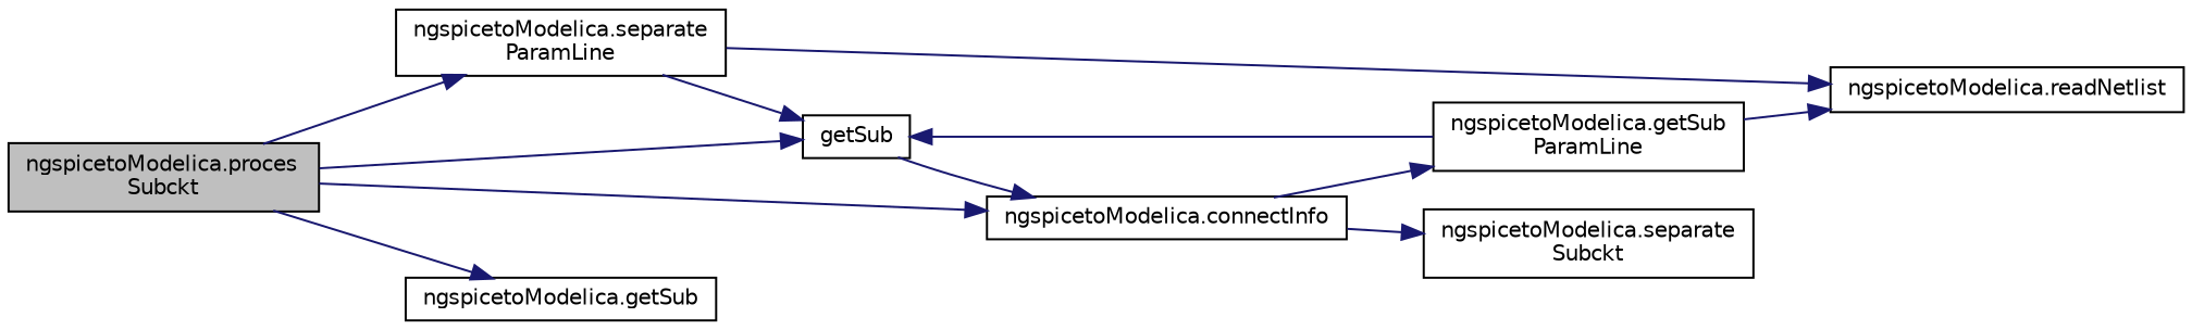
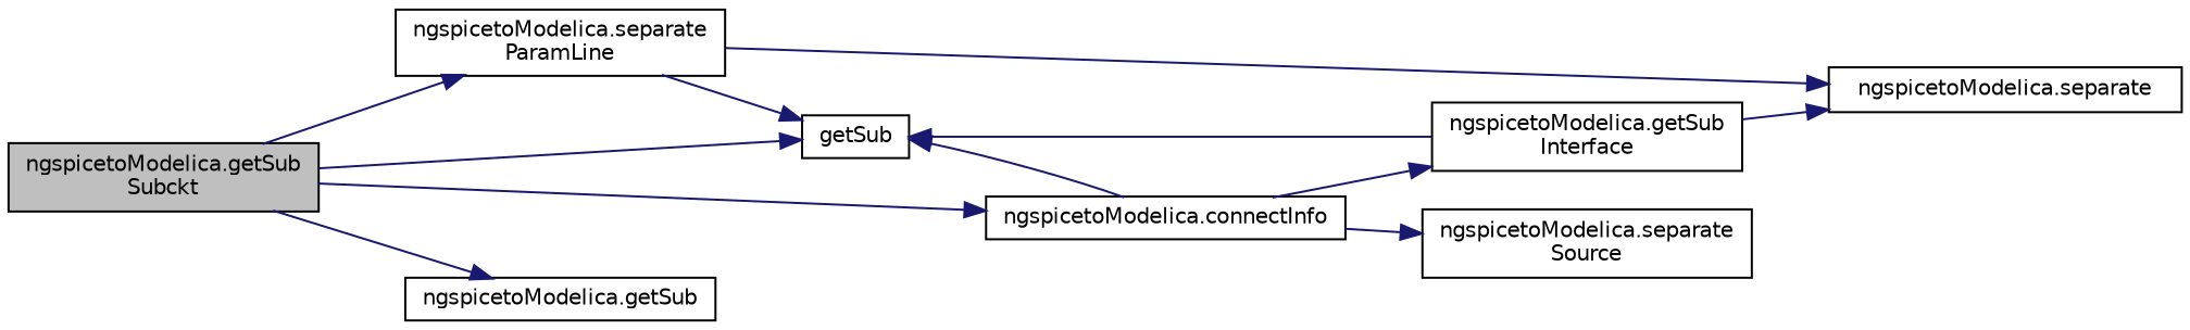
  digraph {
    rankdir=LR
    node [color=black fillcolor=white fontname=Helvetica fontsize=10 shape=record style=filled]
    edge [color=midnightblue fontname=Helvetica fontsize=10 labelfontname=Helvetica labelfontsize=10 style=solid]
-   n1 [fillcolor=grey75 fontcolor=black height=0.2 label="ngspicetoModelica.proces\lSubckt" width=0.4]
+   n1 [fillcolor=grey75 fontcolor=black height=0.2 label="ngspicetoModelica.getSub\lSubckt" width=0.4]
    n2 [height=0.2 label=getSub width=0.4]
    n3 [height=0.2 label="ngspicetoModelica.getSub" width=0.4]
    n4 [height=0.2 label="ngspicetoModelica.separate\lParamLine" width=0.4]
    n5 [height=0.2 label="ngspicetoModelica.connectInfo" width=0.4]
-   n6 [height=0.2 label="ngspicetoModelica.readNetlist" width=0.4]
-   n7 [height=0.2 label="ngspicetoModelica.getSub\lParamLine" width=0.4]
-   n8 [height=0.2 label="ngspicetoModelica.separate\lSubckt" width=0.4]
+   n6 [height=0.2 label="ngspicetoModelica.separate" width=0.4]
+   n7 [height=0.2 label="ngspicetoModelica.getSub\lInterface" width=0.4]
+   n8 [height=0.2 label="ngspicetoModelica.separate\lSource" width=0.4]
    n1 -> n2
    n1 -> n3
    n1 -> n4
    n1 -> n5
    n4 -> n2
    n4 -> n6
-   n2 -> n5
+   n5 -> n2
    n5 -> n7
    n5 -> n8
    n7 -> n2
    n7 -> n6
  }
